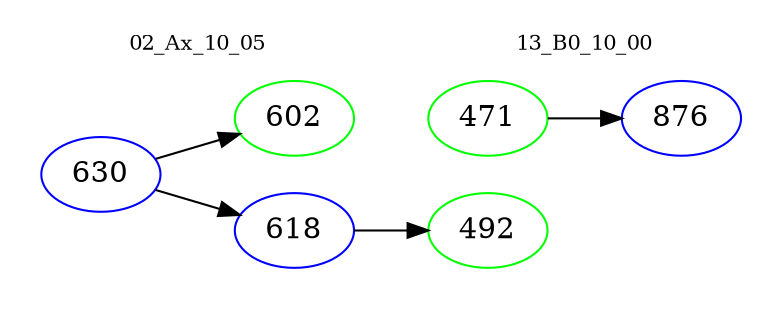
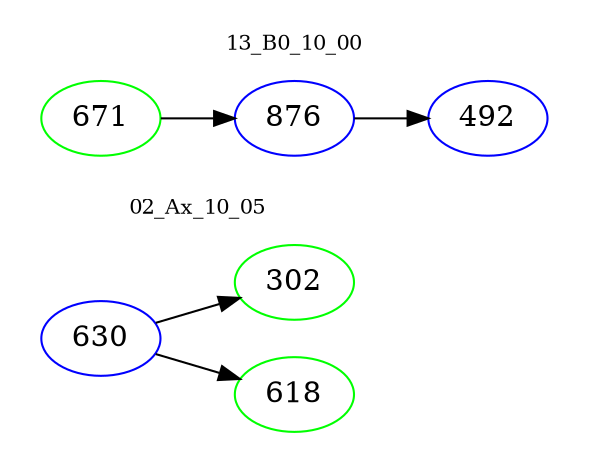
  digraph {
    rankdir=LR
    node [color=green]
    edge [color=black]
-   n1 [color=blue label=618]
+   n1 [label=618]
    n2 [color=blue label=630]
-   n3 [label=602]
-   n4 [label=471]
+   n3 [label=302]
+   n4 [label=671]
    n5 [color=blue label=876]
-   n6 [label=492]
+   n6 [color=blue label=492]
    subgraph cluster_1 {
      color=white
      fontsize=10
      label="02_Ax_10_05"
      n1
      n2
      n3
    }
    subgraph cluster_2 {
      color=white
      fontsize=10
      label="13_B0_10_00"
      n4
      n5
      n6
    }
    n2 -> n1
    n2 -> n3
    n4 -> n5
-   n1 -> n6
+   n5 -> n6
  }
